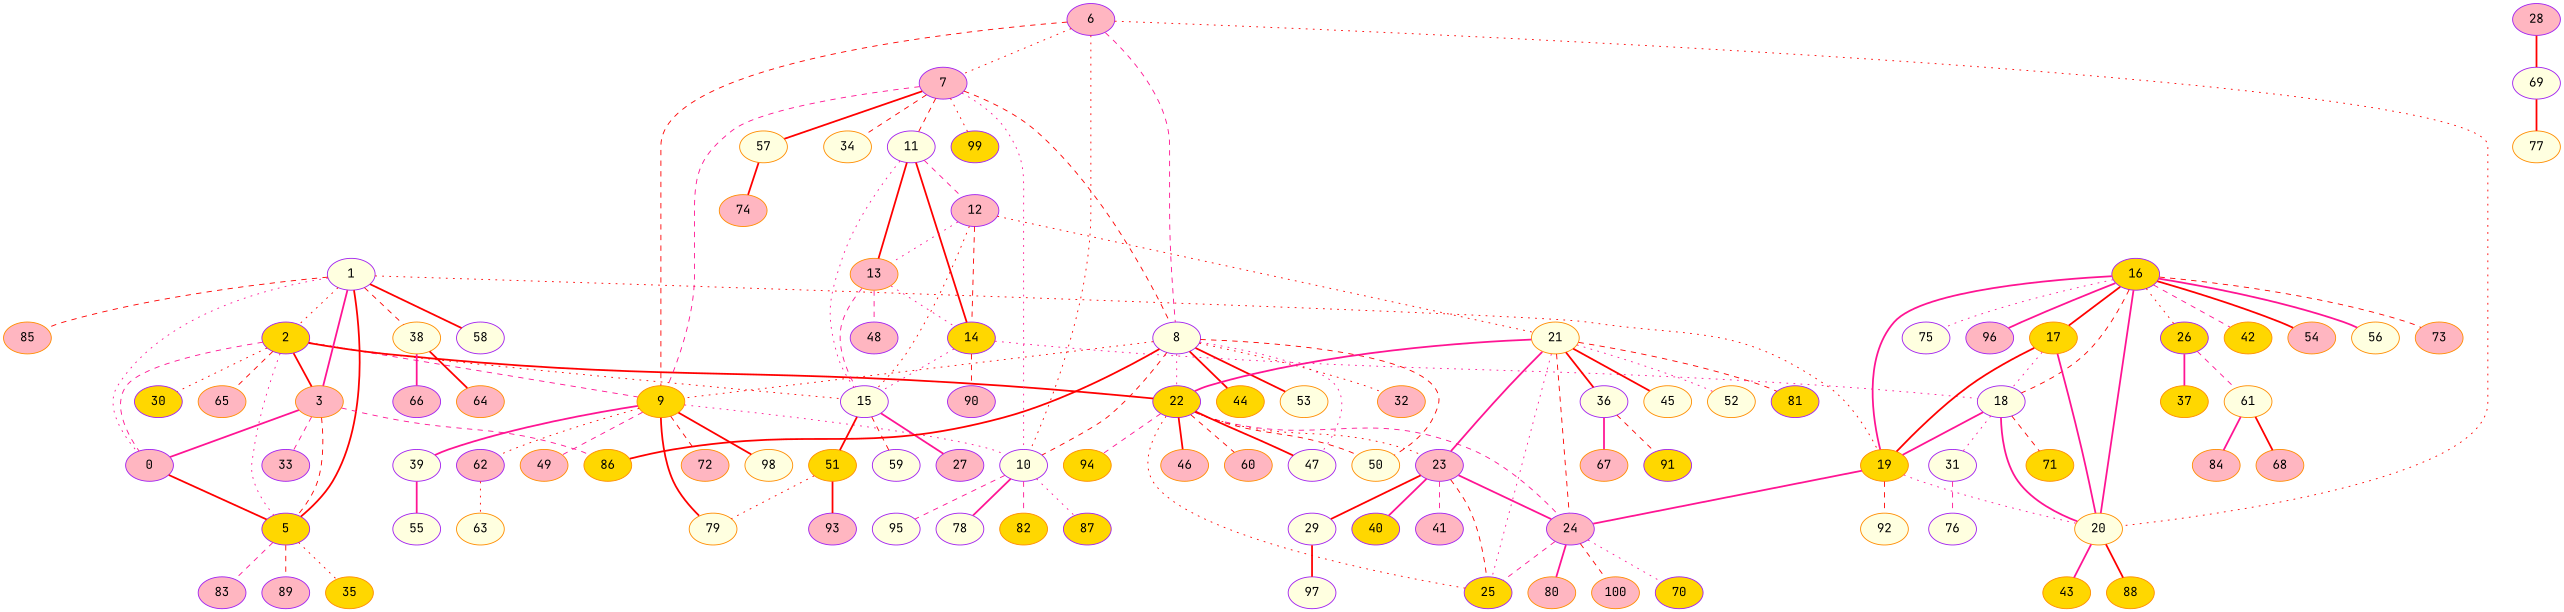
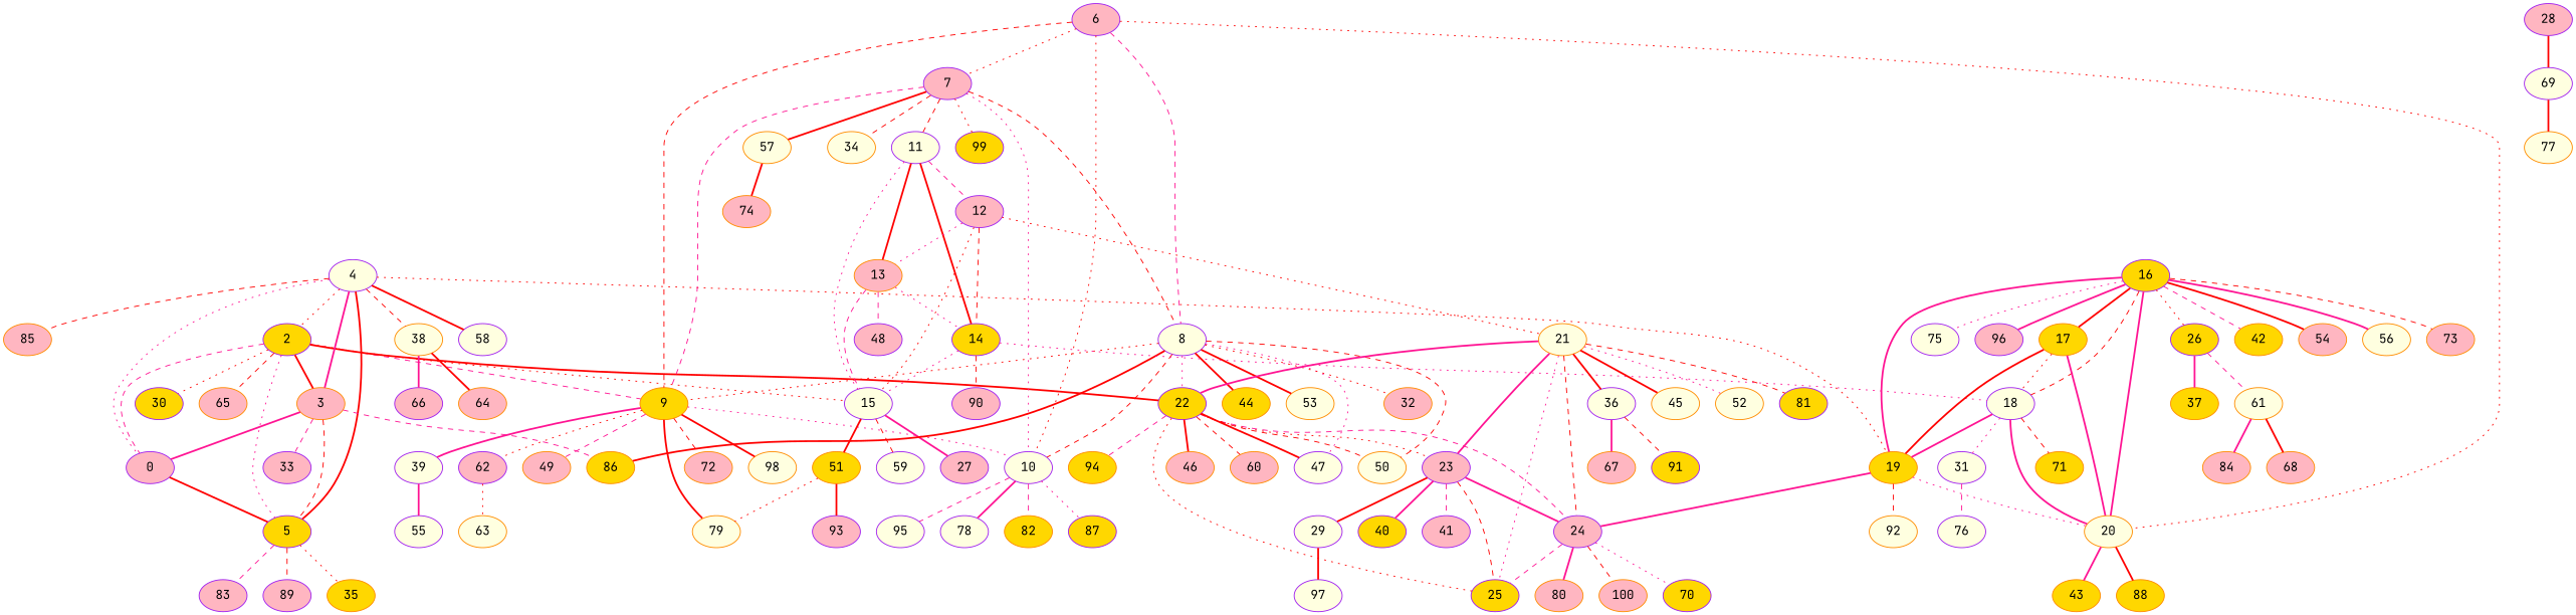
  graph {
    fontname="JetBrains Mono"
    node [color=purple fillcolor=lightyellow fontname="JetBrains Mono" style=filled]
    edge [color=red fontname="JetBrains Mono" style=bold]
    2 [fillcolor=gold]
-   1
+   1 [label=4]
    3 [color=darkorange fillcolor=lightpink]
    n4 [fillcolor=lightpink label=0]
    5 [fillcolor=gold]
    19 [color=darkorange fillcolor=gold]
    38 [color=darkorange]
    58
    85 [color=darkorange fillcolor=lightpink]
    9 [color=darkorange fillcolor=gold]
    15
    22 [fillcolor=gold]
    30 [fillcolor=gold]
    65 [color=darkorange fillcolor=lightpink]
    33 [fillcolor=lightpink]
    86 [color=darkorange fillcolor=gold]
    35 [color=darkorange fillcolor=gold]
    83 [fillcolor=lightpink]
    89 [fillcolor=lightpink]
    20 [color=darkorange]
    24 [fillcolor=lightpink]
    92 [color=darkorange]
    28 [fillcolor=lightpink]
    69
    64 [color=darkorange fillcolor=lightpink]
    66 [fillcolor=lightpink]
    10
    39
    49 [color=darkorange fillcolor=lightpink]
    62 [fillcolor=lightpink]
    72 [color=darkorange fillcolor=lightpink]
    79 [color=darkorange]
    98 [color=darkorange]
    27 [fillcolor=lightpink]
    51 [color=darkorange fillcolor=gold]
    59
    47
    50 [color=darkorange]
    23 [fillcolor=lightpink]
    25 [fillcolor=gold]
    46 [color=darkorange fillcolor=lightpink]
    60 [color=darkorange fillcolor=lightpink]
    94 [color=darkorange fillcolor=gold]
    6 [fillcolor=lightpink]
    7 [fillcolor=lightpink]
    8
    11
    34 [color=darkorange]
    57 [color=darkorange]
    99 [fillcolor=gold]
    32 [color=darkorange fillcolor=lightpink]
    44 [color=darkorange fillcolor=gold]
    53 [color=darkorange]
    78
    82 [color=darkorange fillcolor=gold]
    87 [fillcolor=gold]
    95
    43 [color=darkorange fillcolor=gold]
    88 [color=darkorange fillcolor=gold]
    12 [fillcolor=lightpink]
    13 [color=darkorange fillcolor=lightpink]
    14 [fillcolor=gold]
    74 [color=darkorange fillcolor=lightpink]
    55
    63 [color=darkorange]
    21 [color=darkorange]
    48 [fillcolor=lightpink]
    18
    90 [fillcolor=lightpink]
    36
    45 [color=darkorange]
    52 [color=darkorange]
    81 [fillcolor=gold]
    31
    71 [color=darkorange fillcolor=gold]
    93 [fillcolor=lightpink]
    16 [fillcolor=gold]
    17 [color=darkorange fillcolor=gold]
    26 [fillcolor=gold]
    42 [color=darkorange fillcolor=gold]
    54 [color=darkorange fillcolor=lightpink]
    56 [color=darkorange]
    73 [color=darkorange fillcolor=lightpink]
    75
    96 [fillcolor=lightpink]
    37 [color=darkorange fillcolor=gold]
    61 [color=darkorange]
    76
    70 [fillcolor=gold]
    80 [color=darkorange fillcolor=lightpink]
    100 [color=darkorange fillcolor=lightpink]
    29
    40 [fillcolor=gold]
    41 [fillcolor=lightpink]
    67 [color=darkorange fillcolor=lightpink]
    91 [fillcolor=gold]
    97
    68 [color=darkorange fillcolor=lightpink]
    84 [color=darkorange fillcolor=lightpink]
    77 [color=darkorange]
    2 -- 3
    2 -- n4 [color=deeppink style=dashed]
    2 -- 5 [color=deeppink style=dotted]
    2 -- 9 [color=deeppink style=dashed]
    2 -- 15 [style=dotted]
    2 -- 22
    2 -- 30 [style=dotted]
    2 -- 65 [style=dashed]
    1 -- 2 [style=dotted]
    1 -- 3 [color=deeppink]
    1 -- n4 [color=deeppink style=dotted]
    1 -- 5
    1 -- 19 [style=dotted]
    1 -- 38 [style=dashed]
    1 -- 58
    1 -- 85 [style=dashed]
    3 -- n4 [color=deeppink]
    3 -- 5 [style=dashed]
    3 -- 33 [color=deeppink style=dashed]
    3 -- 86 [color=deeppink style=dashed]
    n4 -- 5
    5 -- 35 [style=dotted]
    5 -- 83 [color=deeppink style=dashed]
    5 -- 89 [style=dashed]
    19 -- 20 [color=deeppink style=dotted]
    19 -- 24 [color=deeppink]
    19 -- 92 [style=dashed]
    38 -- 64
    38 -- 66 [color=deeppink]
    9 -- 10 [color=deeppink style=dotted]
    9 -- 39 [color=deeppink]
    9 -- 49 [color=deeppink style=dashed]
    9 -- 62 [style=dotted]
    9 -- 72 [style=dashed]
    9 -- 79
    9 -- 98
    15 -- 27 [color=deeppink]
    15 -- 51
    15 -- 59 [style=dashed]
    22 -- 24 [color=deeppink style=dashed]
    22 -- 47
    22 -- 50 [style=dashed]
    22 -- 23 [style=dotted]
    22 -- 25 [style=dotted]
    22 -- 46
    22 -- 60 [style=dashed]
    22 -- 94 [color=deeppink style=dashed]
    20 -- 43 [color=deeppink]
    20 -- 88
    24 -- 25 [color=deeppink style=dashed]
    24 -- 70 [color=deeppink style=dotted]
    24 -- 80 [color=deeppink]
    24 -- 100 [style=dashed]
    28 -- 69
    69 -- 77
    10 -- 78 [color=deeppink]
    10 -- 82 [color=deeppink style=dashed]
    10 -- 87 [color=deeppink style=dotted]
    10 -- 95 [color=deeppink style=dashed]
    39 -- 55 [color=deeppink]
    62 -- 63 [style=dotted]
    51 -- 79 [style=dotted]
    51 -- 93
    23 -- 24 [color=deeppink]
    23 -- 25 [style=dashed]
    23 -- 29
    23 -- 40 [color=deeppink]
    23 -- 41 [color=deeppink style=dashed]
    6 -- 9 [style=dashed]
    6 -- 20 [style=dotted]
    6 -- 10 [style=dotted]
    6 -- 7 [style=dotted]
    6 -- 8 [color=deeppink style=dashed]
    7 -- 9 [color=deeppink style=dashed]
    7 -- 10 [color=deeppink style=dotted]
    7 -- 8 [style=dashed]
    7 -- 11 [style=dashed]
    7 -- 34 [style=dashed]
    7 -- 57
    7 -- 99 [style=dotted]
    8 -- 9 [style=dotted]
    8 -- 22 [color=deeppink style=dotted]
    8 -- 86
    8 -- 10 [style=dashed]
    8 -- 47 [color=deeppink style=dotted]
    8 -- 50 [style=dashed]
    8 -- 32 [style=dotted]
    8 -- 44
    8 -- 53
    11 -- 15 [color=deeppink style=dotted]
    11 -- 12 [color=deeppink style=dashed]
    11 -- 13
    11 -- 14
    57 -- 74
    12 -- 15 [style=dotted]
    12 -- 13 [color=deeppink style=dotted]
    12 -- 14 [style=dashed]
    12 -- 21 [style=dotted]
    13 -- 15 [color=deeppink style=dashed]
    13 -- 14 [color=deeppink style=dotted]
    13 -- 48 [color=deeppink style=dashed]
    14 -- 15 [color=deeppink style=dotted]
    14 -- 18 [color=deeppink style=dotted]
    14 -- 90 [style=dashed]
    21 -- 22 [color=deeppink]
    21 -- 24 [style=dashed]
    21 -- 23 [color=deeppink]
    21 -- 25 [color=deeppink style=dotted]
    21 -- 36
    21 -- 45
    21 -- 52 [color=deeppink style=dotted]
    21 -- 81 [style=dashed]
    18 -- 19 [color=deeppink]
    18 -- 20 [color=deeppink]
    18 -- 31 [color=deeppink style=dotted]
    18 -- 71 [style=dashed]
    36 -- 67 [color=deeppink]
    36 -- 91 [style=dashed]
    31 -- 76 [color=deeppink style=dashed]
    16 -- 19 [color=deeppink]
    16 -- 20 [color=deeppink]
    16 -- 18 [style=dashed]
    16 -- 17
    16 -- 26 [style=dotted]
    16 -- 42 [color=deeppink style=dashed]
    16 -- 54
    16 -- 56 [color=deeppink]
    16 -- 73 [style=dashed]
    16 -- 75 [color=deeppink style=dotted]
    16 -- 96 [color=deeppink]
    17 -- 19
    17 -- 20 [color=deeppink]
-   17 -- 18 [color=deeppink style=dotted]
+   17 -- 18 [style=dotted]
    26 -- 37 [color=deeppink]
    26 -- 61 [color=deeppink style=dashed]
    61 -- 68
    61 -- 84 [color=deeppink]
    29 -- 97
  }
